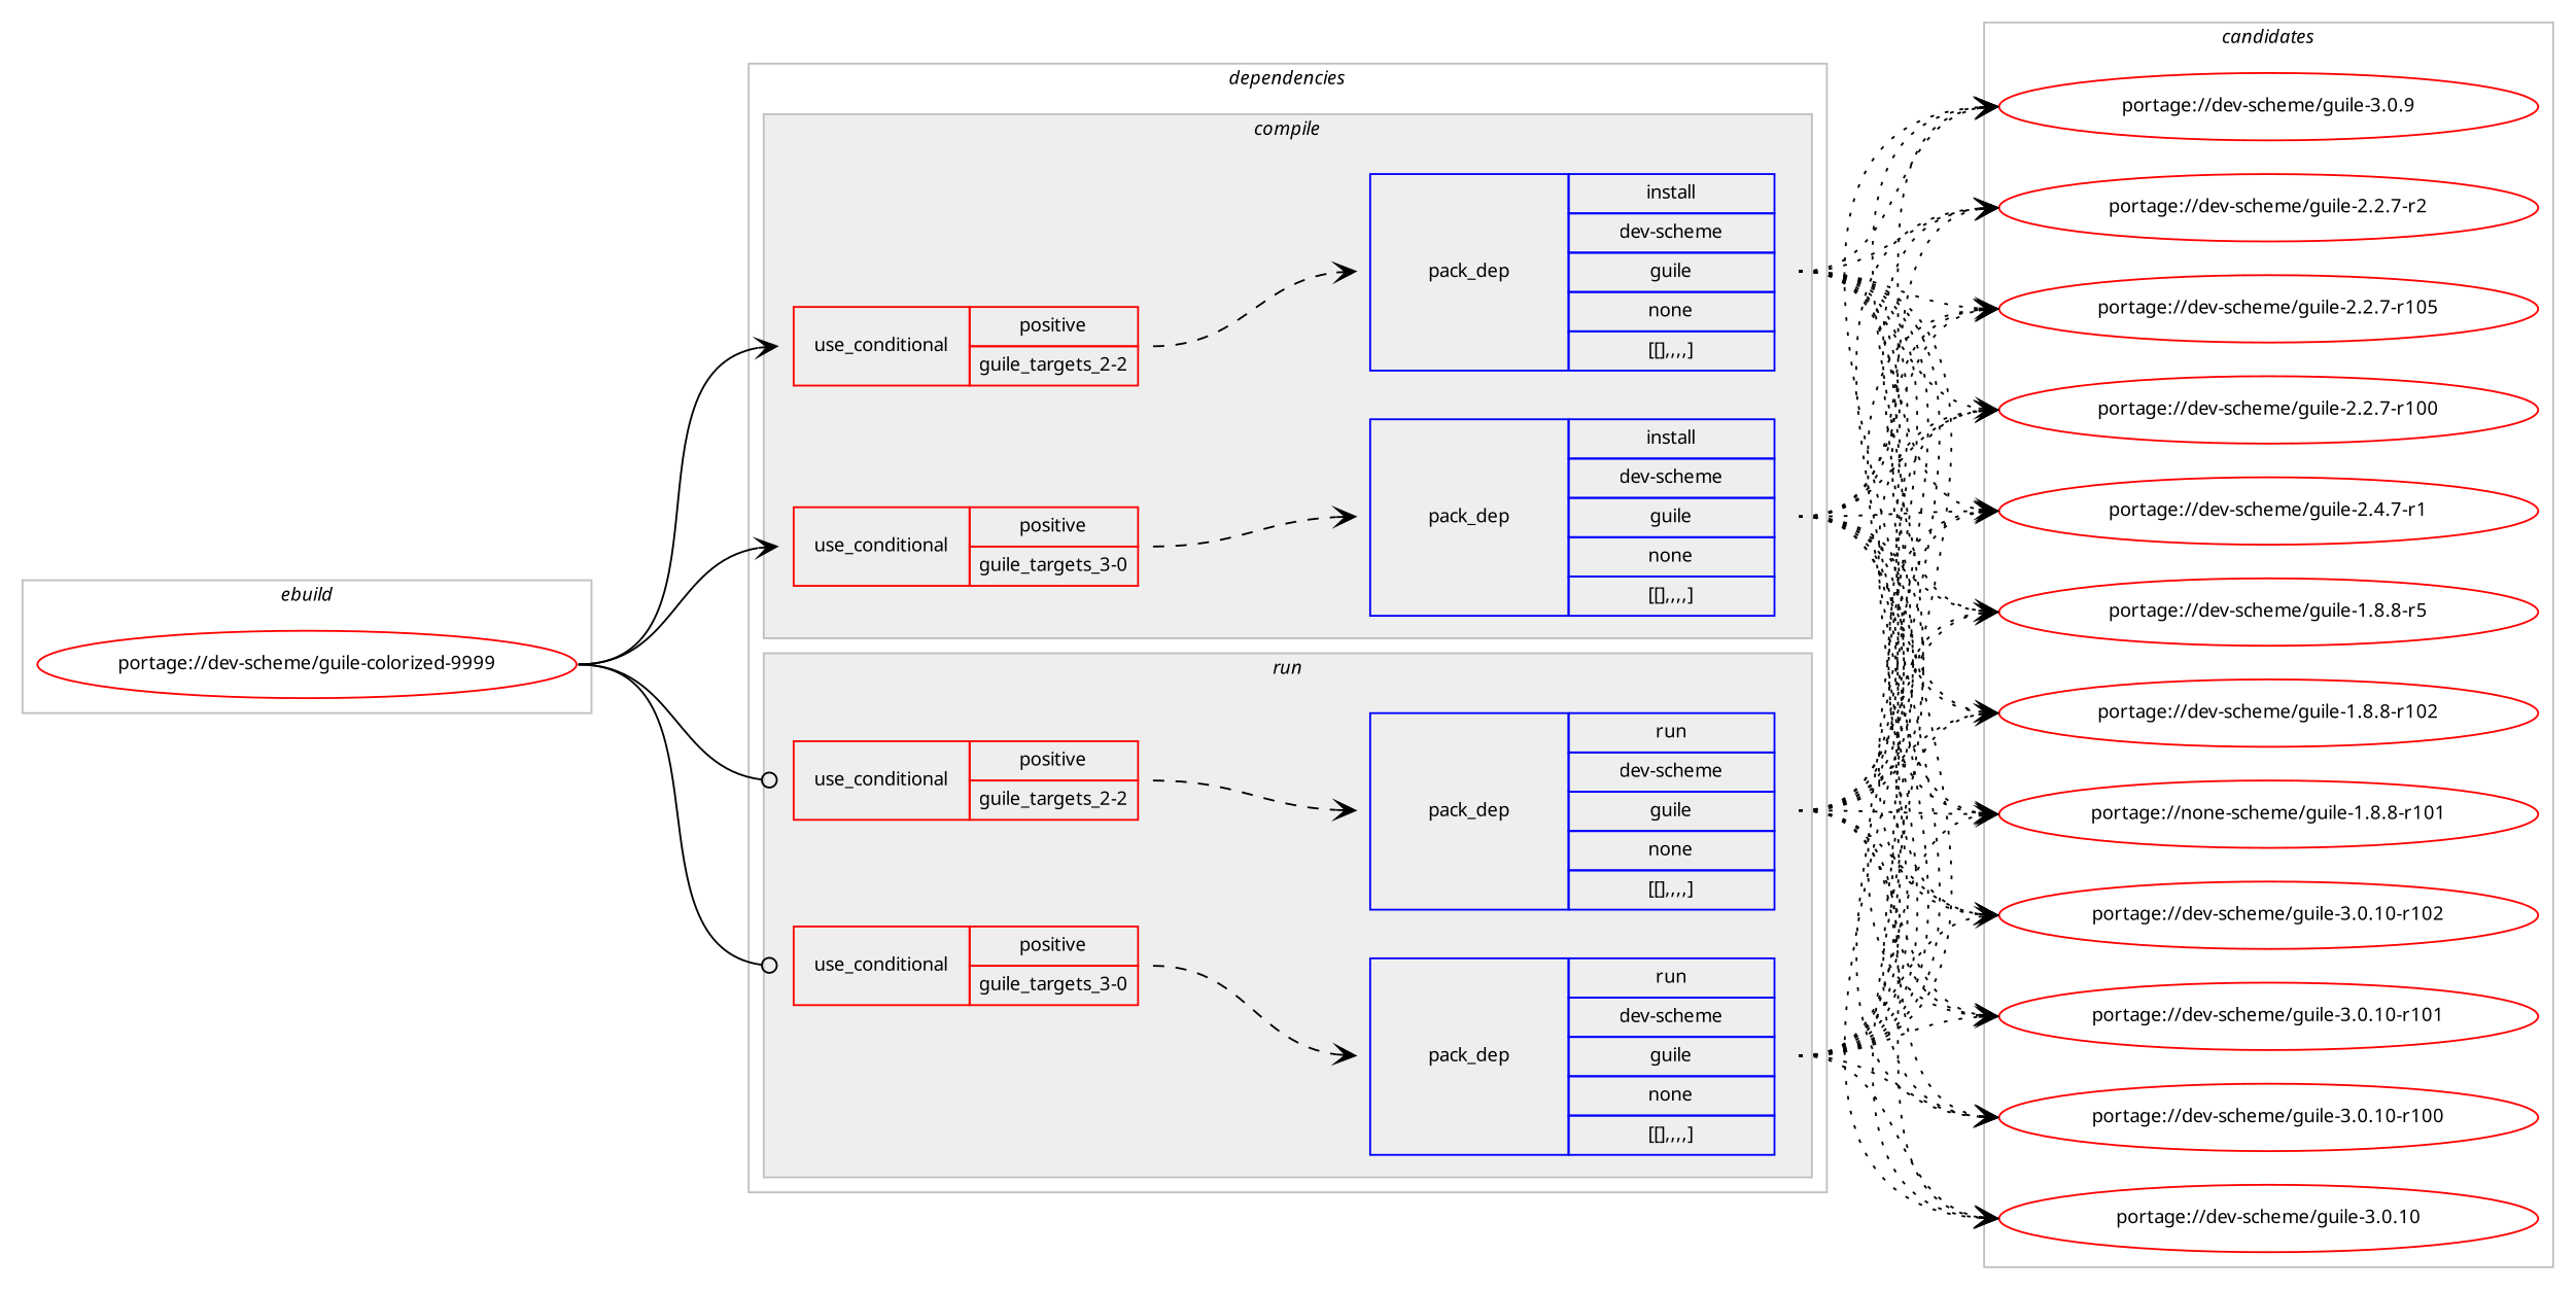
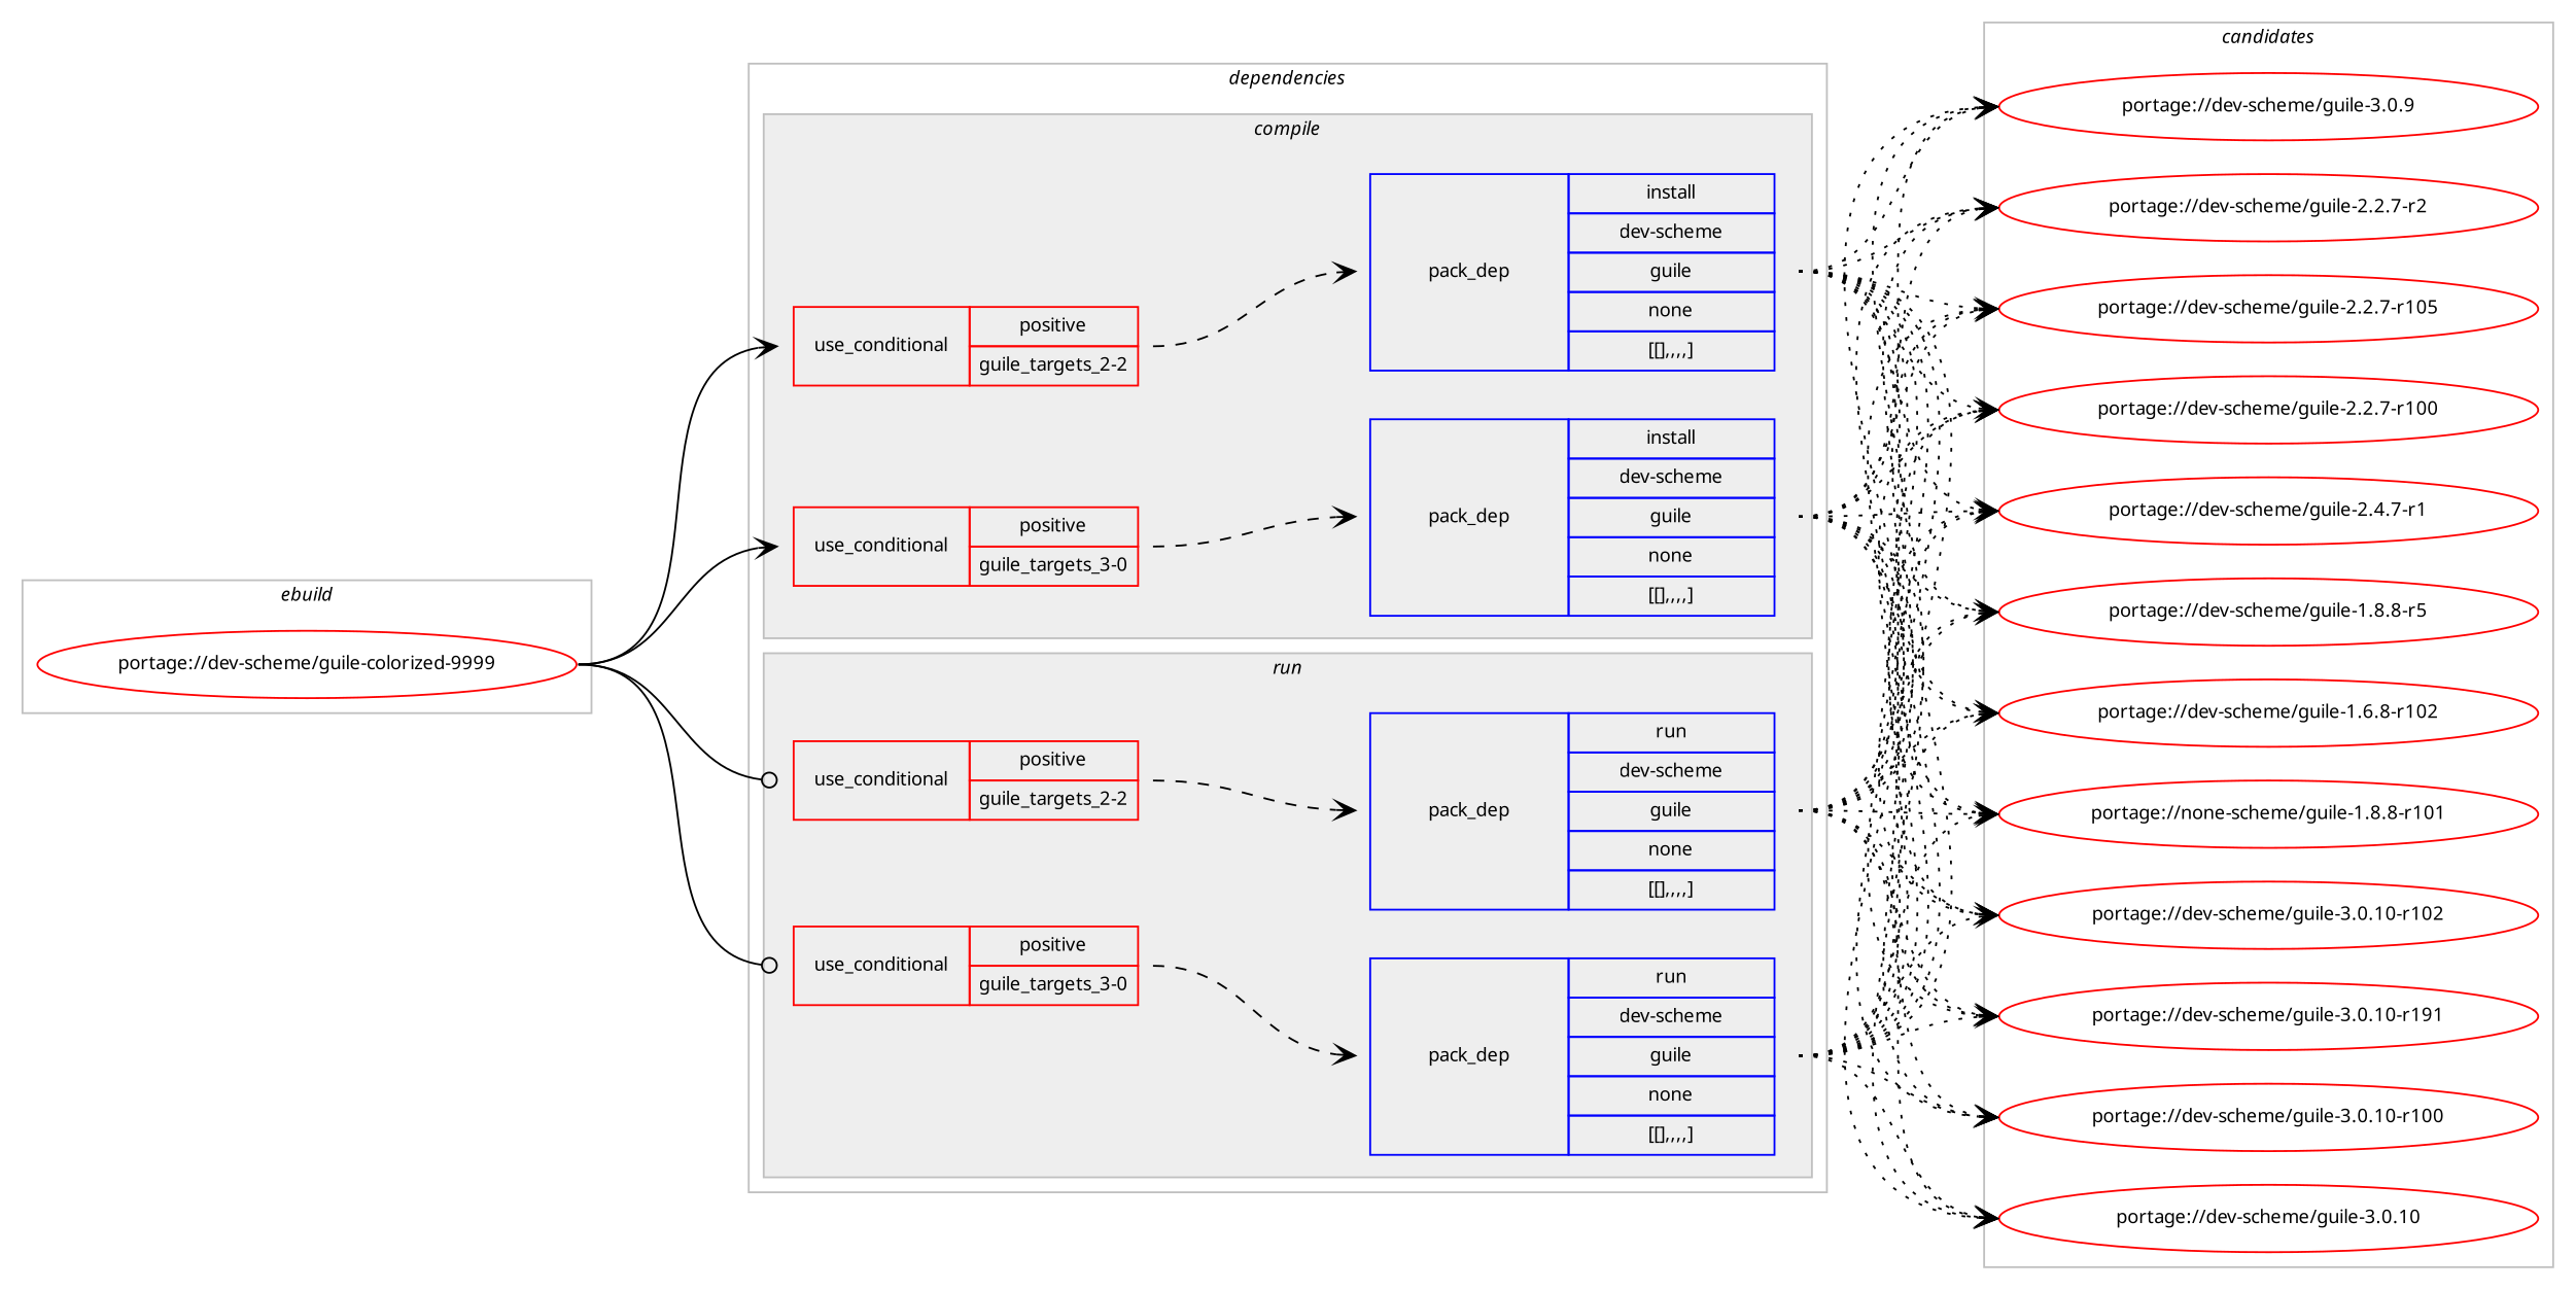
  digraph {
    compound=true
    concentrate=true
    fontname="Noto Sans"
    fontsize=10
    newrank=true
    rankdir=LR
    ranksep=1.5
    node [color=red fontname="Noto Sans" fontsize=10]
    edge [arrowhead=vee fontname="Noto Sans" headport=w style=dotted tailport=e weight=100]
    n1 [label="portage://dev-scheme/guile-colorized-9999" width=4]
    n2 [color=blue label=<<TABLE BORDER="0" CELLBORDER="1" CELLSPACING="0" CELLPADDING="4" WIDTH="220"><TR><TD ROWSPAN="6" CELLPADDING="30">pack_dep</TD></TR><TR><TD WIDTH="110">install</TD></TR><TR><TD>dev-scheme</TD></TR><TR><TD>guile</TD></TR><TR><TD>none</TD></TR><TR><TD>[[],,,,]</TD></TR></TABLE>> shape=none]
    n3 [label=<<TABLE BORDER="0" CELLBORDER="1" CELLSPACING="0" CELLPADDING="4"><TR><TD ROWSPAN="3" CELLPADDING="10">use_conditional</TD></TR><TR><TD>positive</TD></TR><TR><TD>guile_targets_2-2</TD></TR></TABLE>> shape=none]
    n4 [color=blue label=<<TABLE BORDER="0" CELLBORDER="1" CELLSPACING="0" CELLPADDING="4" WIDTH="220"><TR><TD ROWSPAN="6" CELLPADDING="30">pack_dep</TD></TR><TR><TD WIDTH="110">install</TD></TR><TR><TD>dev-scheme</TD></TR><TR><TD>guile</TD></TR><TR><TD>none</TD></TR><TR><TD>[[],,,,]</TD></TR></TABLE>> shape=none]
    n5 [label=<<TABLE BORDER="0" CELLBORDER="1" CELLSPACING="0" CELLPADDING="4"><TR><TD ROWSPAN="3" CELLPADDING="10">use_conditional</TD></TR><TR><TD>positive</TD></TR><TR><TD>guile_targets_3-0</TD></TR></TABLE>> shape=none]
    n6 [color=blue label=<<TABLE BORDER="0" CELLBORDER="1" CELLSPACING="0" CELLPADDING="4" WIDTH="220"><TR><TD ROWSPAN="6" CELLPADDING="30">pack_dep</TD></TR><TR><TD WIDTH="110">run</TD></TR><TR><TD>dev-scheme</TD></TR><TR><TD>guile</TD></TR><TR><TD>none</TD></TR><TR><TD>[[],,,,]</TD></TR></TABLE>> shape=none]
    n7 [label=<<TABLE BORDER="0" CELLBORDER="1" CELLSPACING="0" CELLPADDING="4"><TR><TD ROWSPAN="3" CELLPADDING="10">use_conditional</TD></TR><TR><TD>positive</TD></TR><TR><TD>guile_targets_2-2</TD></TR></TABLE>> shape=none]
    n8 [color=blue label=<<TABLE BORDER="0" CELLBORDER="1" CELLSPACING="0" CELLPADDING="4" WIDTH="220"><TR><TD ROWSPAN="6" CELLPADDING="30">pack_dep</TD></TR><TR><TD WIDTH="110">run</TD></TR><TR><TD>dev-scheme</TD></TR><TR><TD>guile</TD></TR><TR><TD>none</TD></TR><TR><TD>[[],,,,]</TD></TR></TABLE>> shape=none]
    n9 [label=<<TABLE BORDER="0" CELLBORDER="1" CELLSPACING="0" CELLPADDING="4"><TR><TD ROWSPAN="3" CELLPADDING="10">use_conditional</TD></TR><TR><TD>positive</TD></TR><TR><TD>guile_targets_3-0</TD></TR></TABLE>> shape=none]
    n10 [label="portage://dev-scheme/guile-3.0.10-r102" width=4]
-   n11 [label="portage://dev-scheme/guile-3.0.10-r101" width=4]
+   n11 [label="portage://dev-scheme/guile-3.0.10-r191" width=4]
    n12 [label="portage://dev-scheme/guile-3.0.10-r100" width=4]
    n13 [label="portage://dev-scheme/guile-3.0.10" width=4]
    n14 [label="portage://dev-scheme/guile-3.0.9" width=4]
    n15 [label="portage://dev-scheme/guile-2.2.7-r2" width=4]
    n16 [label="portage://dev-scheme/guile-2.2.7-r105" width=4]
    n17 [label="portage://dev-scheme/guile-2.2.7-r100" width=4]
    n18 [label="portage://dev-scheme/guile-2.4.7-r1" width=4]
    n19 [label="portage://dev-scheme/guile-1.8.8-r5" width=4]
-   n20 [label="portage://dev-scheme/guile-1.8.8-r102" width=4]
+   n20 [label="portage://dev-scheme/guile-1.6.8-r102" width=4]
    n21 [label="portage://none-scheme/guile-1.8.8-r101" width=4]
    subgraph cluster_1 {
      color=gray
      label=<<i>ebuild</i>>
      n1
    }
    subgraph cluster_2 {
      color=gray
      label=<<i>dependencies</i>>
      subgraph cluster_3 {
        color=gray
        fillcolor="#eeeeee"
        label=<<i>compile</i>>
        style=filled
        subgraph sub_4 {
          color=gray
          fillcolor="#eeeeee"
          label=<<i>compile</i>>
          style=filled
          n3
          subgraph sub_5 {
            color=gray
            fillcolor="#eeeeee"
            label=<<i>compile</i>>
            style=filled
            n2
          }
        }
        subgraph sub_6 {
          color=gray
          fillcolor="#eeeeee"
          label=<<i>compile</i>>
          style=filled
          n5
          subgraph sub_7 {
            color=gray
            fillcolor="#eeeeee"
            label=<<i>compile</i>>
            style=filled
            n4
          }
        }
      }
      subgraph cluster_8 {
        color=gray
        fillcolor="#eeeeee"
        label=<<i>compile and run</i>>
        style=filled
      }
      subgraph cluster_9 {
        color=gray
        fillcolor="#eeeeee"
        label=<<i>run</i>>
        style=filled
        subgraph sub_10 {
          color=gray
          fillcolor="#eeeeee"
          label=<<i>run</i>>
          style=filled
          n7
          subgraph sub_11 {
            color=gray
            fillcolor="#eeeeee"
            label=<<i>run</i>>
            style=filled
            n6
          }
        }
        subgraph sub_12 {
          color=gray
          fillcolor="#eeeeee"
          label=<<i>run</i>>
          style=filled
          n9
          subgraph sub_13 {
            color=gray
            fillcolor="#eeeeee"
            label=<<i>run</i>>
            style=filled
            n8
          }
        }
      }
    }
    subgraph cluster_14 {
      color=gray
      label=<<i>candidates</i>>
      rank=same
      subgraph sub_15 {
        color=black
        label=<<i>candidates</i>>
        nodesep=1
        rank=same
        n10
        n11
        n12
        n13
        n14
        n15
        n16
        n17
        n18
        n19
        n20
        n21
      }
      subgraph sub_16 {
        color=black
        label=<<i>candidates</i>>
        nodesep=1
        rank=same
        n10
        n11
        n12
        n13
        n14
        n15
        n16
        n17
        n18
        n19
        n20
        n21
      }
      subgraph sub_17 {
        color=black
        label=<<i>candidates</i>>
        nodesep=1
        rank=same
        n10
        n11
        n12
        n13
        n14
        n15
        n16
        n17
        n18
        n19
        n20
        n21
      }
      subgraph sub_18 {
        color=black
        label=<<i>candidates</i>>
        nodesep=1
        rank=same
        n10
        n11
        n12
        n13
        n14
        n15
        n16
        n17
        n18
        n19
        n20
        n21
      }
    }
    n1 -> n3 [style=solid weight=20]
    n1 -> n5 [style=solid weight=20]
    n1 -> n7 [arrowhead=odot style=solid weight=20]
    n1 -> n9 [arrowhead=odot style=solid weight=20]
    n2 -> n10
    n2 -> n11
    n2 -> n12
    n2 -> n13
    n2 -> n14
    n2 -> n15
    n2 -> n16
    n2 -> n17
    n2 -> n18
    n2 -> n19
    n2 -> n20
    n2 -> n21
    n3 -> n2 [style=dashed weight=20]
    n4 -> n10
    n4 -> n11
    n4 -> n12
    n4 -> n13
    n4 -> n14
    n4 -> n15
    n4 -> n16
    n4 -> n17
    n4 -> n18
    n4 -> n19
    n4 -> n20
    n4 -> n21
    n5 -> n4 [style=dashed weight=20]
    n6 -> n10
    n6 -> n11
    n6 -> n12
    n6 -> n13
    n6 -> n14
    n6 -> n15
    n6 -> n16
    n6 -> n17
    n6 -> n18
    n6 -> n19
    n6 -> n20
    n6 -> n21
    n7 -> n6 [style=dashed weight=20]
    n8 -> n10
    n8 -> n11
    n8 -> n12
    n8 -> n13
    n8 -> n14
    n8 -> n15
    n8 -> n16
    n8 -> n17
    n8 -> n18
    n8 -> n19
    n8 -> n20
    n8 -> n21
    n9 -> n8 [style=dashed weight=20]
  }
